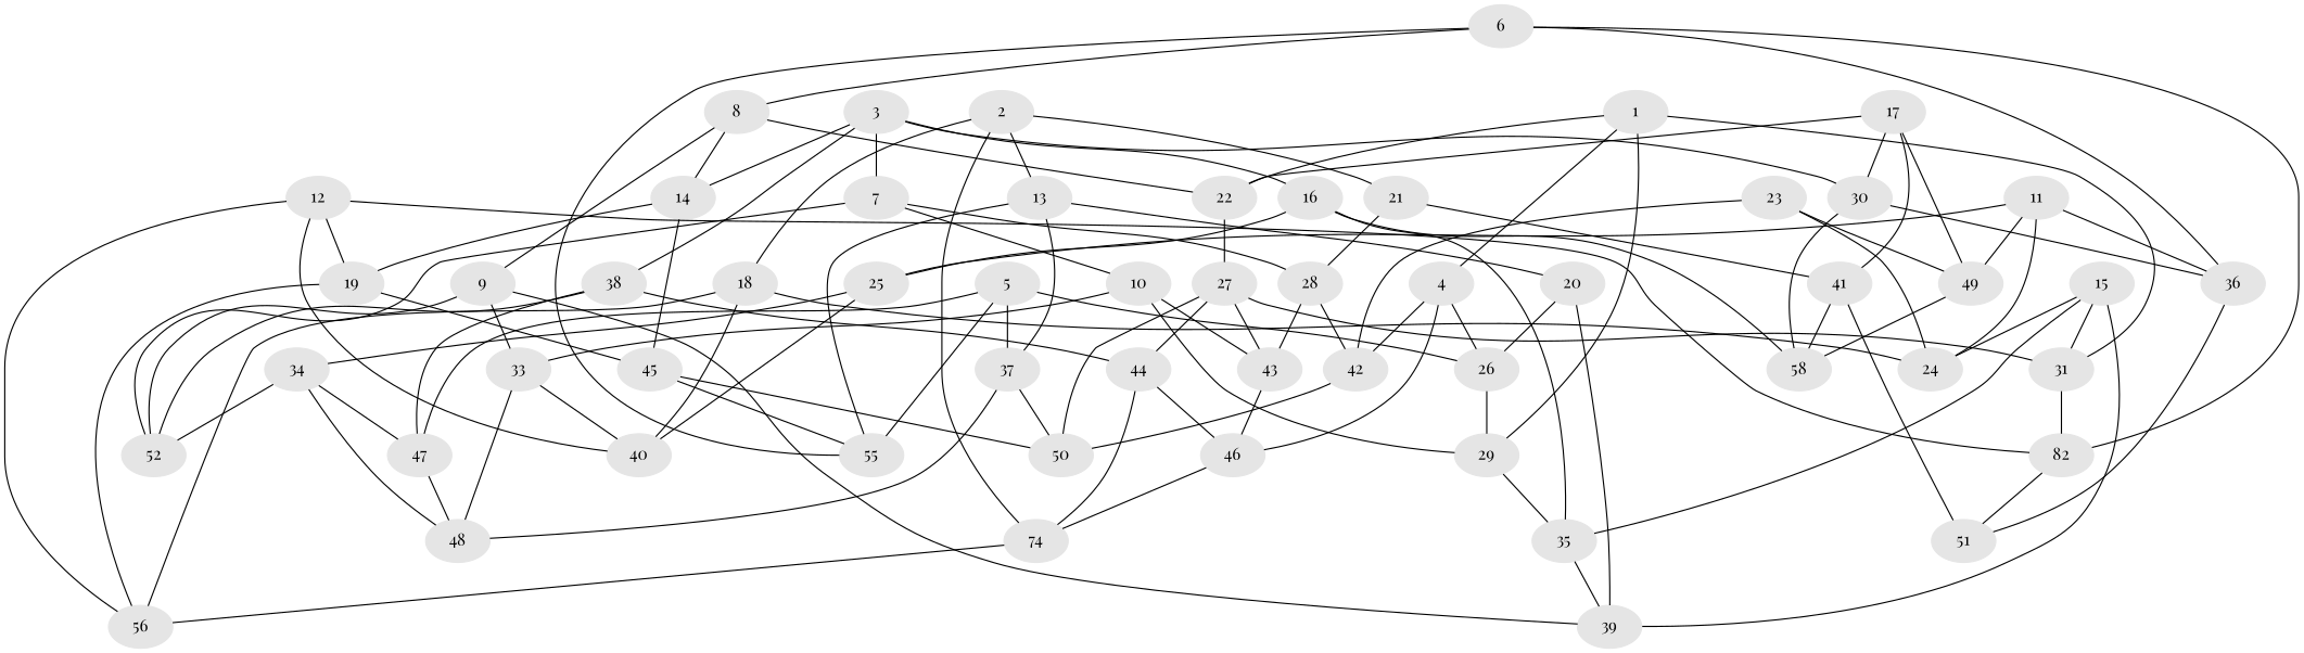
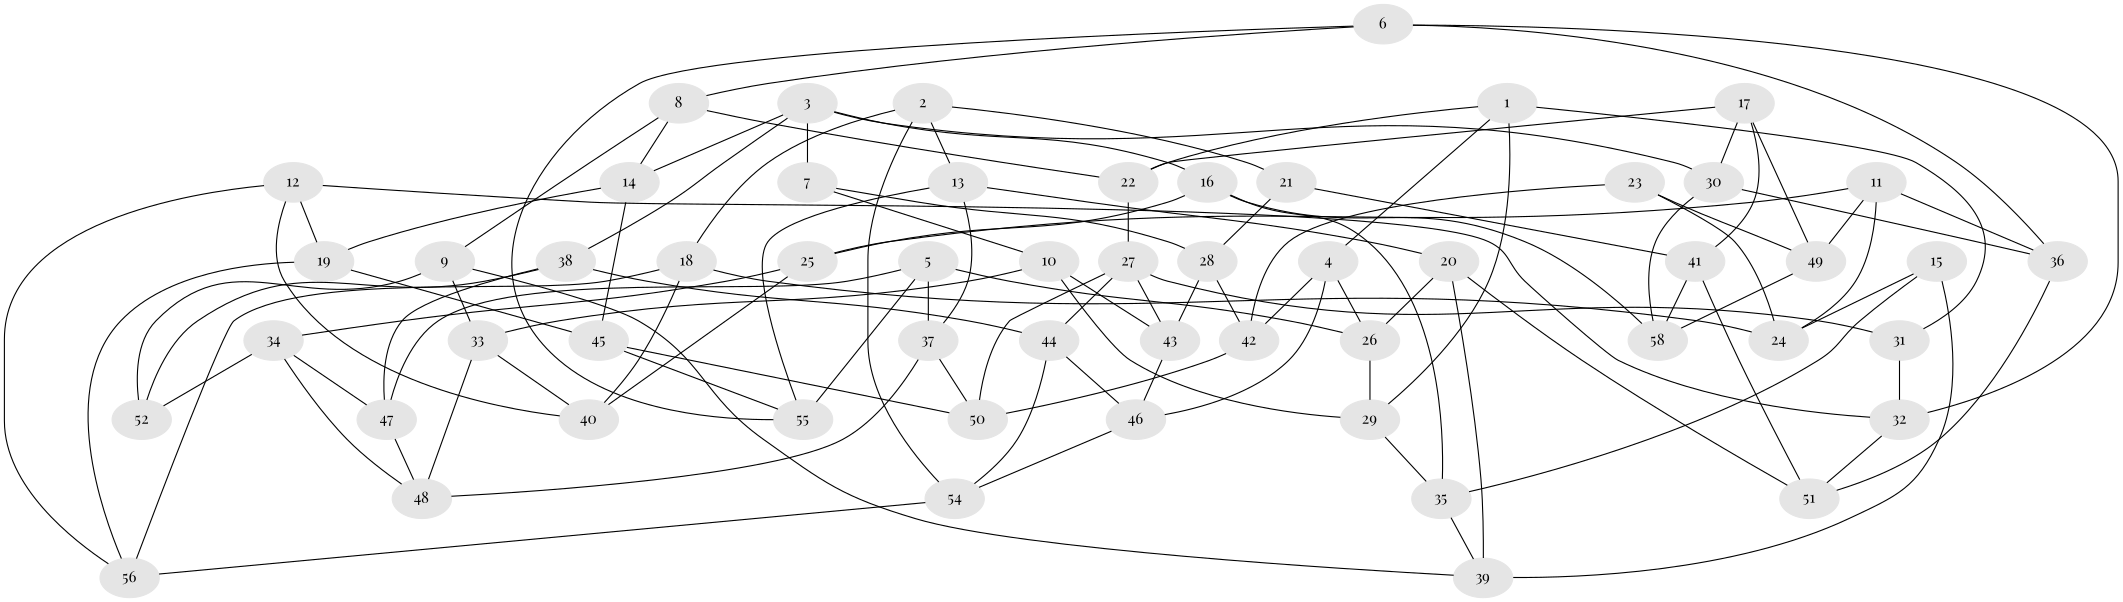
  graph {
    fontname="Playfair Display"
    node [color=gray90 fontname="Playfair Display" style=filled]
    edge [fontname="Playfair Display"]
    1
    4
    22
    29
    31
    26
    42
    46
    27
    35
-   32 [label=82]
+   32
    2
    13
    18
    21
-   54 [label=74]
+   54
    37
    55
    20
    24
    40
    56
    28
    41
    3
    7
    14
    16
    30
    38
    10
    52
    19
    45
    25
    n36 [label=58]
    36
    50
    5
    47
    48
    6
    8
    9
    51
    33
    43
    39
    11
    49
    34
    12
    15
    17
    44
    23
    1 -- 4
    1 -- 22
    1 -- 29
    1 -- 31
    4 -- 26
    4 -- 42
    4 -- 46
    22 -- 27
    29 -- 35
    31 -- 32
    26 -- 29
    42 -- 50
    46 -- 54
    27 -- 31
    27 -- 50
    27 -- 43
    27 -- 44
    35 -- 39
    32 -- 51
    2 -- 13
    2 -- 18
    2 -- 21
    2 -- 54
    13 -- 37
    13 -- 55
    13 -- 20
    18 -- 24
    18 -- 40
    18 -- 56
    21 -- 28
    21 -- 41
    54 -- 56
    37 -- 50
    37 -- 48
    20 -- 26
+   20 -- 51
    20 -- 39
    28 -- 42
    28 -- 43
    41 -- n36
    41 -- 51
    3 -- 7
    3 -- 14
    3 -- 16
    3 -- 30
    3 -- 38
    7 -- 28
    7 -- 10
-   7 -- 52
    14 -- 19
    14 -- 45
    16 -- 35
    16 -- 25
    16 -- n36
    30 -- n36
    30 -- 36
    38 -- 52
    38 -- 47
    38 -- 44
    10 -- 29
    10 -- 33
    10 -- 43
    19 -- 56
    19 -- 45
    45 -- 55
    45 -- 50
    25 -- 40
    25 -- 34
    36 -- 51
    5 -- 26
    5 -- 37
    5 -- 55
    5 -- 47
    47 -- 48
    6 -- 32
    6 -- 55
    6 -- 36
    6 -- 8
    8 -- 22
    8 -- 14
    8 -- 9
    9 -- 52
    9 -- 33
    9 -- 39
    33 -- 40
    33 -- 48
    43 -- 46
    11 -- 24
    11 -- 25
    11 -- 36
    11 -- 49
    49 -- n36
    34 -- 52
    34 -- 47
    34 -- 48
    12 -- 32
    12 -- 40
    12 -- 56
    12 -- 19
-   15 -- 31
    15 -- 35
    15 -- 24
    15 -- 39
    17 -- 22
    17 -- 41
    17 -- 30
    17 -- 49
    44 -- 46
    44 -- 54
    23 -- 42
    23 -- 24
    23 -- 49
  }
